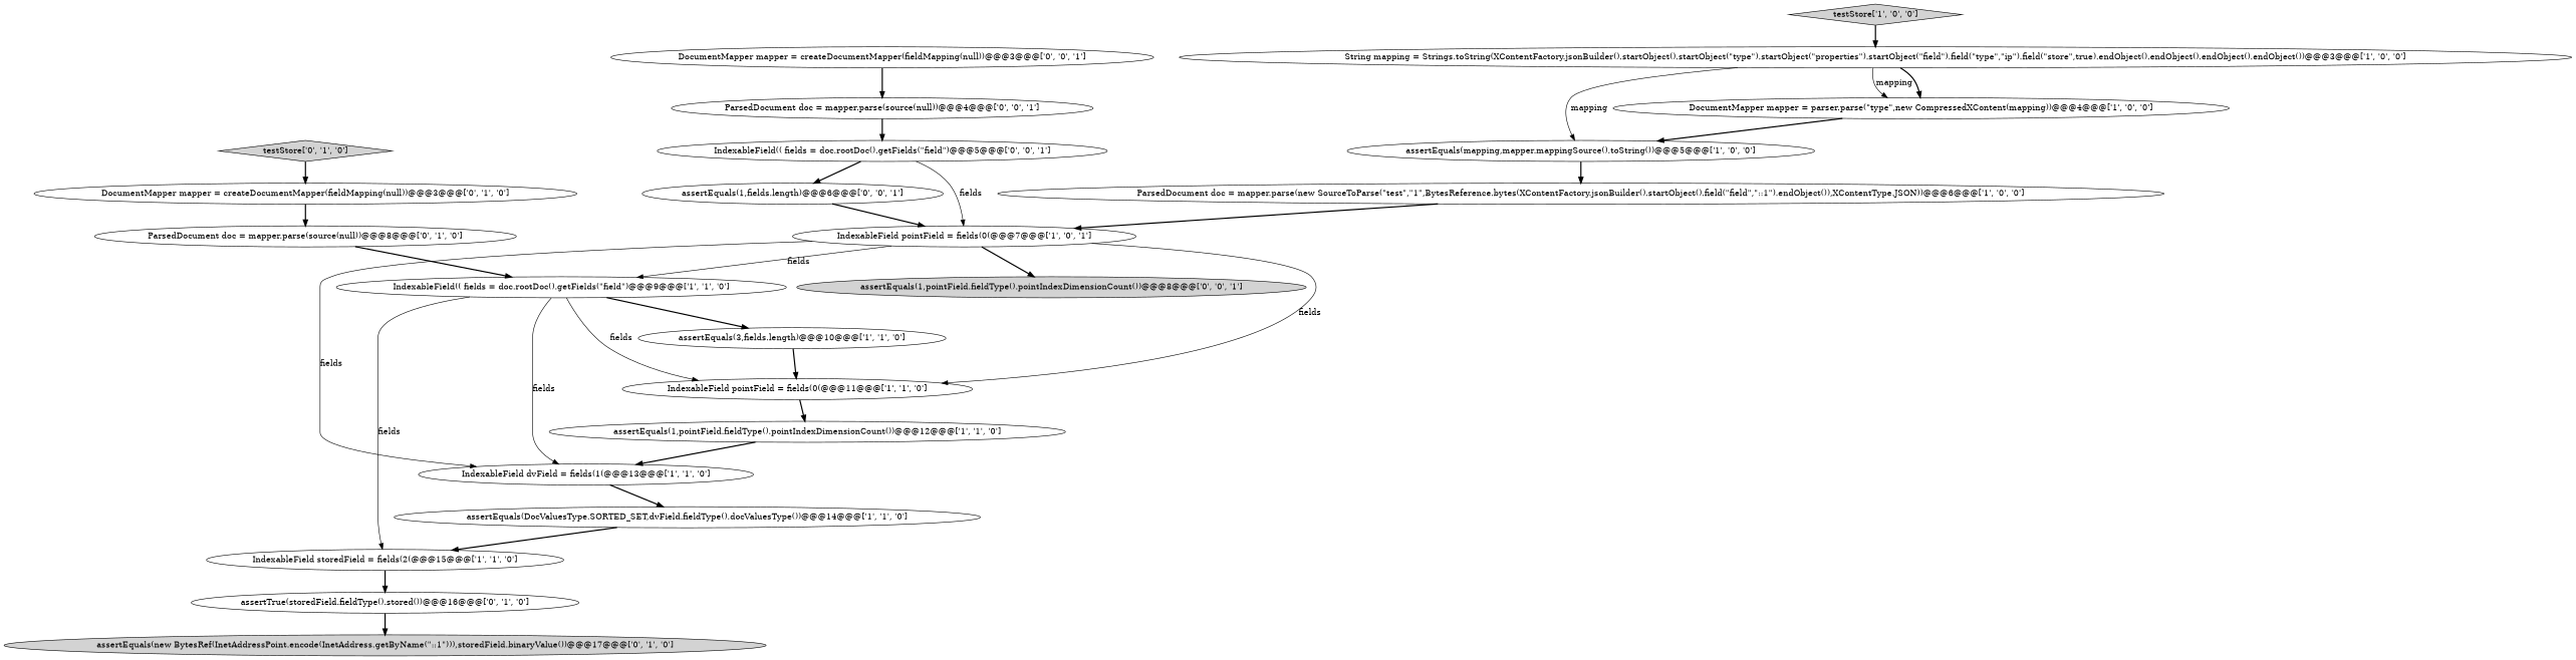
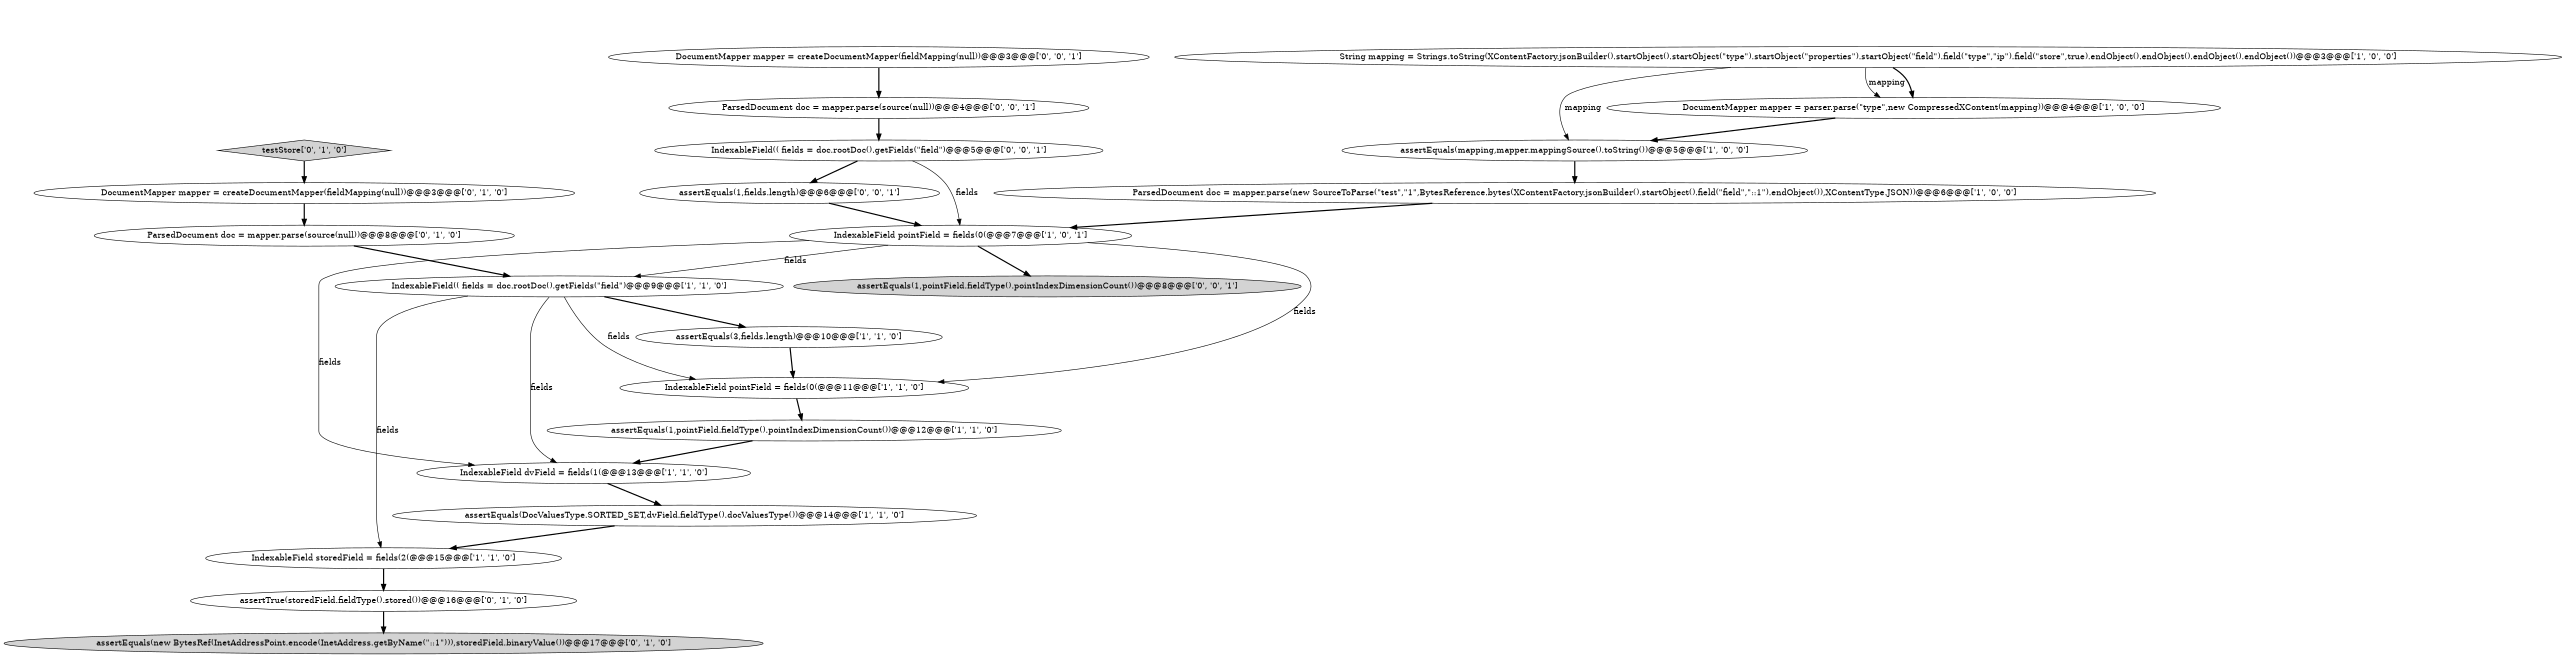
  digraph {
    node [fillcolor=white shape=ellipse style=filled]
    edge [style=bold]
    n1 [label="assertEquals(mapping,mapper.mappingSource().toString())@@@5@@@['1', '0', '0']"]
    n2 [label="ParsedDocument doc = mapper.parse(new SourceToParse(\"test\",\"1\",BytesReference.bytes(XContentFactory.jsonBuilder().startObject().field(\"field\",\"::1\").endObject()),XContentType.JSON))@@@6@@@['1', '0', '0']"]
    n3 [label="IndexableField pointField = fields(0(@@@7@@@['1', '0', '1']"]
    n4 [label="DocumentMapper mapper = createDocumentMapper(fieldMapping(null))@@@3@@@['0', '0', '1']"]
    n5 [label="ParsedDocument doc = mapper.parse(source(null))@@@4@@@['0', '0', '1']"]
    n6 [label="IndexableField(( fields = doc.rootDoc().getFields(\"field\")@@@5@@@['0', '0', '1']"]
    n7 [label="DocumentMapper mapper = createDocumentMapper(fieldMapping(null))@@@3@@@['0', '1', '0']"]
    n8 [label="ParsedDocument doc = mapper.parse(source(null))@@@8@@@['0', '1', '0']"]
    n9 [label="IndexableField(( fields = doc.rootDoc().getFields(\"field\")@@@9@@@['1', '1', '0']"]
    n10 [label="IndexableField pointField = fields(0(@@@11@@@['1', '1', '0']"]
    n11 [label="assertEquals(1,pointField.fieldType().pointIndexDimensionCount())@@@12@@@['1', '1', '0']"]
    n12 [label="IndexableField dvField = fields(1(@@@13@@@['1', '1', '0']"]
    n13 [label="assertEquals(3,fields.length)@@@10@@@['1', '1', '0']"]
    n14 [label="IndexableField storedField = fields(2(@@@15@@@['1', '1', '0']"]
    n15 [fillcolor=lightgray label="testStore['0', '1', '0']" shape=diamond]
    n16 [label="DocumentMapper mapper = parser.parse(\"type\",new CompressedXContent(mapping))@@@4@@@['1', '0', '0']"]
    n17 [label="assertEquals(DocValuesType.SORTED_SET,dvField.fieldType().docValuesType())@@@14@@@['1', '1', '0']"]
    n18 [label="assertTrue(storedField.fieldType().stored())@@@16@@@['0', '1', '0']"]
    n19 [label="String mapping = Strings.toString(XContentFactory.jsonBuilder().startObject().startObject(\"type\").startObject(\"properties\").startObject(\"field\").field(\"type\",\"ip\").field(\"store\",true).endObject().endObject().endObject().endObject())@@@3@@@['1', '0', '0']"]
    n20 [label="assertEquals(1,fields.length)@@@6@@@['0', '0', '1']"]
    n21 [fillcolor=lightgray label="assertEquals(new BytesRef(InetAddressPoint.encode(InetAddress.getByName(\"::1\"))),storedField.binaryValue())@@@17@@@['0', '1', '0']"]
    n22 [fillcolor=lightgray label="assertEquals(1,pointField.fieldType().pointIndexDimensionCount())@@@8@@@['0', '0', '1']"]
-   n23 [fillcolor=lightgray label="testStore['1', '0', '0']" shape=diamond]
    n1 -> n2
    n2 -> n3
    n3 -> n9 [label=fields style=solid]
    n3 -> n10 [label=fields style=solid]
    n3 -> n12 [label=fields style=solid]
    n3 -> n22
    n4 -> n5
    n5 -> n6
    n6 -> n3 [label=fields style=solid]
    n6 -> n20
    n7 -> n8
    n8 -> n9
    n9 -> n10 [label=fields style=solid]
    n9 -> n12 [label=fields style=solid]
    n9 -> n13
    n9 -> n14 [label=fields style=solid]
    n10 -> n11
    n11 -> n12
    n12 -> n17
    n13 -> n10
    n14 -> n18
    n15 -> n7
    n16 -> n1
    n17 -> n14
    n18 -> n21
    n19 -> n1 [label=mapping style=solid]
    n19 -> n16 [label=mapping style=solid]
    n19 -> n16
    n20 -> n3
-   n23 -> n19
  }
